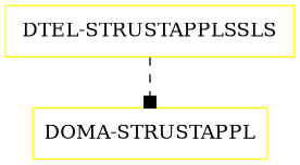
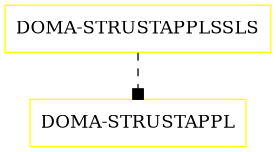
  digraph {
    node [color=yellow shape=box]
-   "DTEL-STRUSTAPPLSSLS"
+   "DTEL-STRUSTAPPLSSLS" [label="DOMA-STRUSTAPPLSSLS"]
    "DOMA-STRUSTAPPL"
    "DTEL-STRUSTAPPLSSLS" -> "DOMA-STRUSTAPPL" [color=black style=dashed arrowhead=box]
  }
